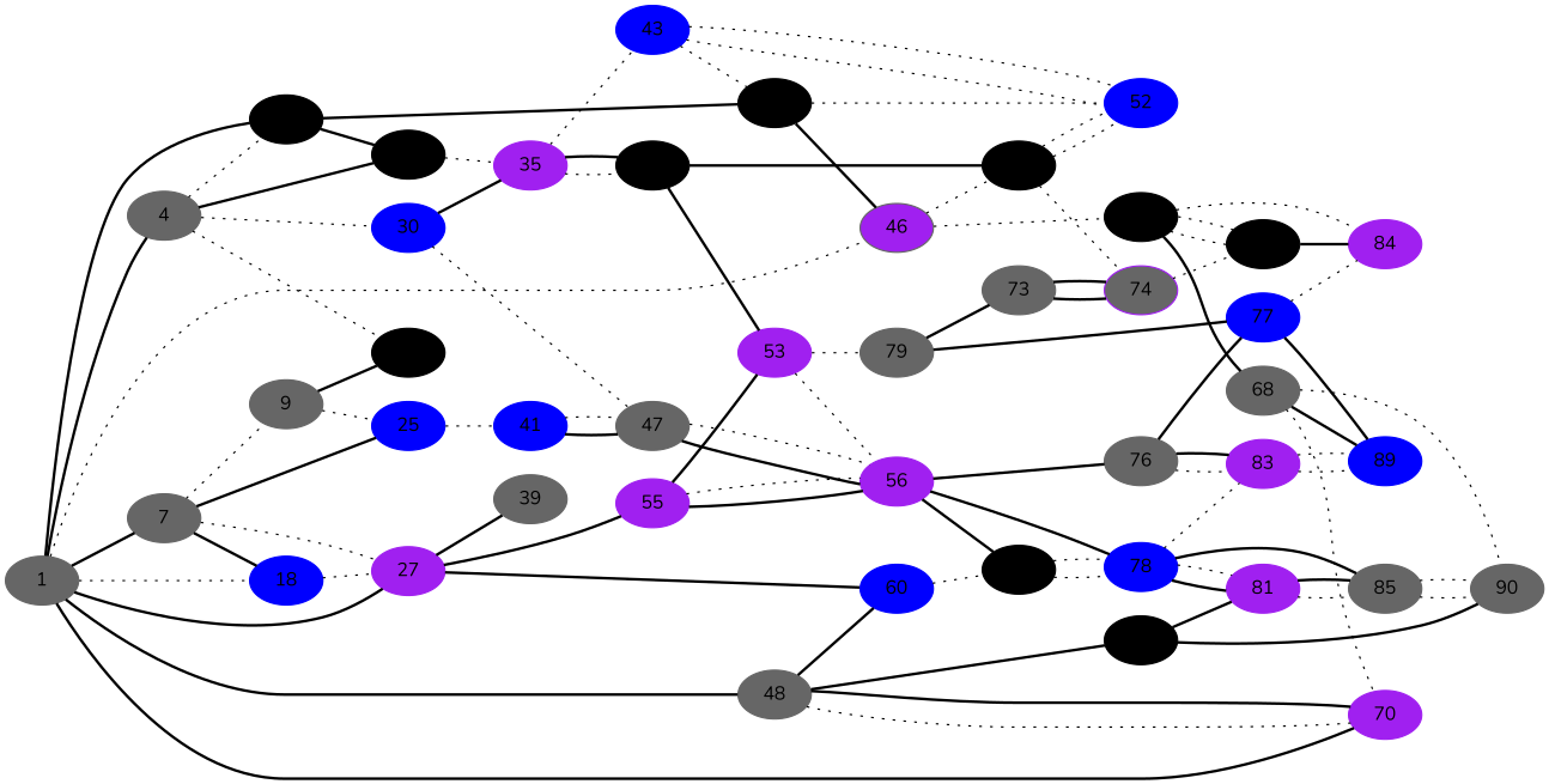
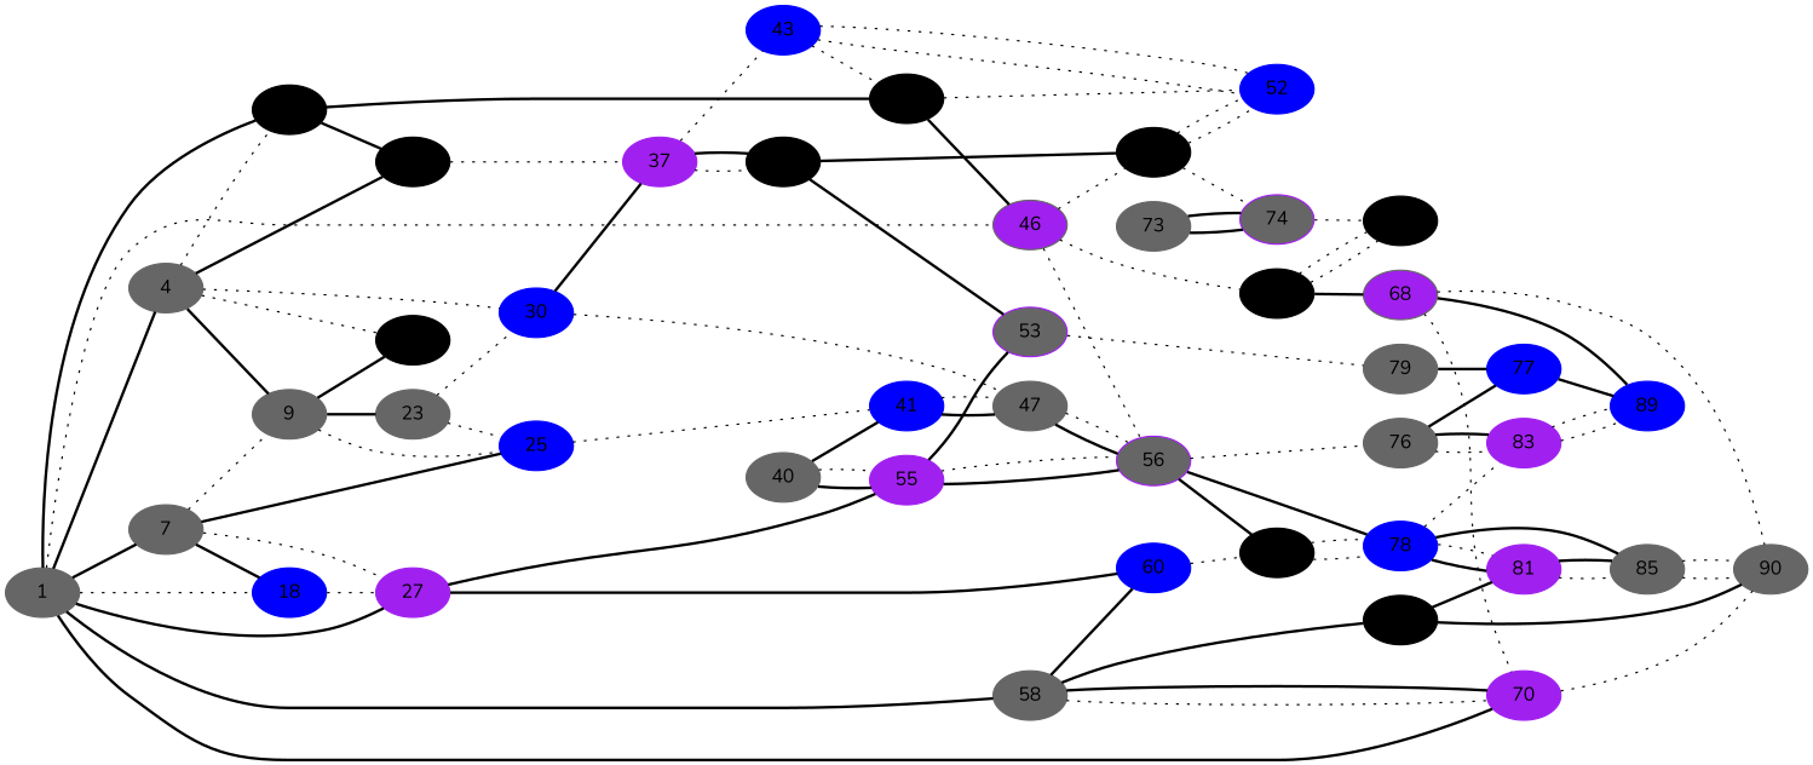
  graph {
    fontname=Nunito
    rankdir=LR
    node [color=gray40 fontname=Nunito style=filled]
    edge [fontname=Nunito style=dotted]
    1 [super="+6+2"]
    4 [super="+5+12"]
    7 [super="+8"]
    18 [color=blue super="+26"]
    20 [color=black super="+42"]
    27 [color=purple super="+38"]
    46 [fillcolor=purple super="+62"]
-   58 [super="+59" label=48]
+   58 [super="+59"]
    70 [color=purple]
    9 [super="+22+10"]
    11 [color=black]
    30 [color=blue super="+31"]
    33 [color=black super="+34"]
    25 [color=blue super="+32"]
    44 [color=black super="+45"]
-   39
    55 [color=purple]
    60 [color=blue]
    51 [color=black super="+61"]
    66 [color=black super="+67"]
    80 [color=black]
-   68 [super="+91"]
+   68 [super="+91" fillcolor=purple]
    89 [color=blue]
    90 [super="+92"]
-   35 [color=purple super="+36"]
+   23 [super="+29"]
+   35 [color=purple super="+36" label=37]
    47 [super="+48"]
    41 [color=blue]
    52 [color=blue]
-   53 [color=purple super="+54"]
-   56 [color=purple super="+63"]
+   53 [color=purple super="+54" fillcolor=gray40]
+   56 [color=purple super="+63" fillcolor=gray40]
    69 [color=black]
    43 [color=blue]
    50 [color=black]
+   40
    74 [color=purple fillcolor=gray40]
    75 [color=black]
-   84 [color=purple super="+85"]
    n39 [label=79 super="+72"]
    76
    78 [color=blue super="+79"]
    73
    77 [color=blue super="+87"]
    83 [color=purple]
    81 [color=purple]
    n46 [label=85]
    1 -- 4 [style=bold]
    1 -- 7 [style=bold]
    1 -- 18 [weight=2]
    1 -- 20 [style=bold]
    1 -- 27 [style=bold]
    1 -- 46
    1 -- 58 [style=bold]
    1 -- 70 [style=bold]
    4 -- 20
+   4 -- 9 [style=bold]
    4 -- 11
    4 -- 30
    4 -- 33 [style=bold weight=2]
    7 -- 18 [style=bold]
    7 -- 27
    7 -- 9
    7 -- 25 [style=bold]
    18 -- 27
    20 -- 33 [style=bold]
    20 -- 44 [style=bold]
-   27 -- 39 [style=bold]
    27 -- 55 [style=bold]
    27 -- 60 [style=bold]
    46 -- 51
    46 -- 66
    58 -- 70
    58 -- 70 [style=bold]
    58 -- 60 [style=bold]
    58 -- 80 [style=bold]
+   70 -- 90
    9 -- 11 [style=bold]
    9 -- 25
+   9 -- 23 [style=bold weight=2]
    30 -- 35 [style=bold]
    30 -- 47
    33 -- 35
    25 -- 41
    44 -- 46 [style=bold]
    44 -- 52
    55 -- 53 [style=bold]
    55 -- 56 [style=bold]
    55 -- 56
    60 -- 69
    51 -- 52
    51 -- 52
    51 -- 74
    66 -- 68 [style=bold]
    66 -- 75
    66 -- 75
-   66 -- 84
    80 -- 90 [style=bold]
    80 -- 81 [style=bold]
    68 -- 70
    68 -- 89 [style=bold]
    68 -- 90
+   23 -- 30
+   23 -- 25
    35 -- 43
    35 -- 50
    35 -- 50 [style=bold]
    47 -- 56 [style=bold]
    47 -- 56
    41 -- 47 [style=bold]
    41 -- 47
-   53 -- 56
+   46 -- 56
    53 -- n39
    56 -- 69 [style=bold]
-   56 -- 76 [style=bold]
+   56 -- 76
    56 -- 78 [style=bold]
    69 -- 78
    69 -- 78
    43 -- 44
    43 -- 52
    43 -- 52
    50 -- 51 [style=bold]
    50 -- 53 [style=bold]
+   40 -- 55 [style=bold]
+   40 -- 55
+   40 -- 41 [style=bold]
    74 -- 75
-   75 -- 84 [style=bold]
-   n39 -- 73 [style=bold]
    n39 -- 77 [style=bold weight=2]
    76 -- 77 [style=bold]
    76 -- 83
    76 -- 83 [style=bold]
    78 -- 83
    78 -- 81 [style=bold]
    78 -- 81
    78 -- n46 [style=bold]
    73 -- 74 [style=bold]
    73 -- 74 [style=bold]
    77 -- 89 [style=bold]
-   77 -- 84
    83 -- 89
    83 -- 89
    81 -- n46
    81 -- n46 [style=bold]
    n46 -- 90
    n46 -- 90
  }
